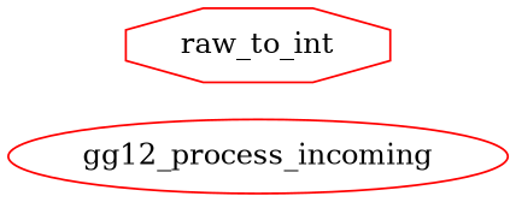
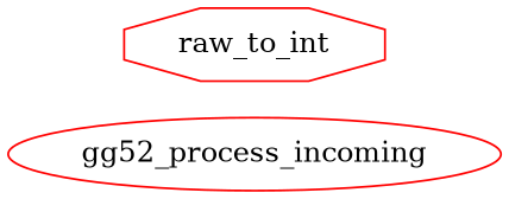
  digraph {
    concentrate=true
    rankdir=LR
    node [color=red]
-   gg12_process_incoming [shape=ellipse]
+   gg12_process_incoming [shape=ellipse label=gg52_process_incoming]
    raw_to_int [shape=octagon]
  }
